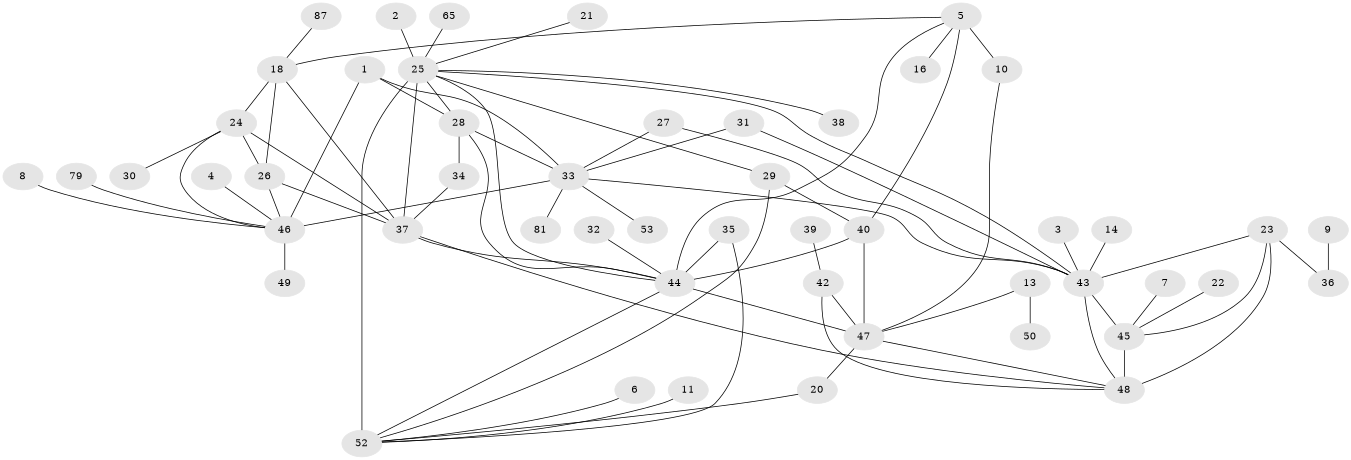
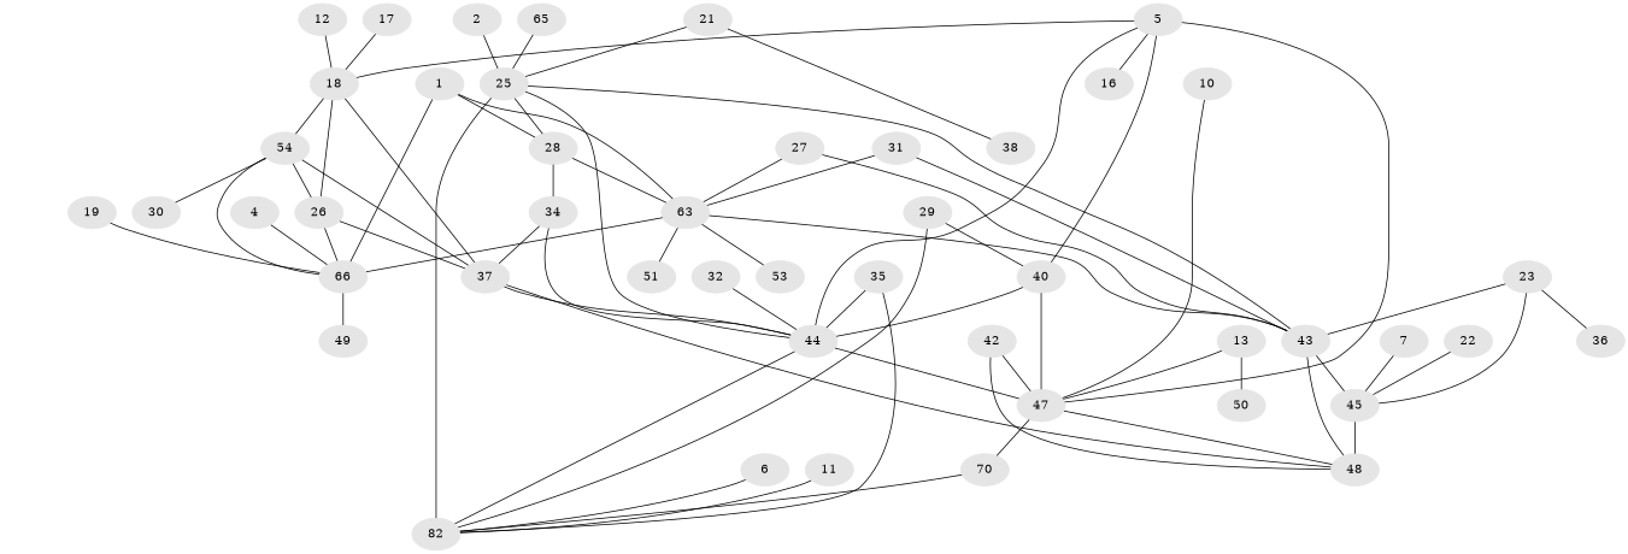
  graph {
    node [color=gray90 style=filled]
    edge [weight=1.0]
    1
    28
-   33
-   46
+   33 [label=63]
+   46 [label=66]
    44
    34
    43
-   51 [label=81]
+   51
    53
    49
    2
    25
-   52
+   52 [label=82]
    37
    29
    38
-   3
    45
    48
    4
    5
    16
    18
    40
    47
-   24
+   24 [label=54]
    26
-   20
+   20 [label=70]
    6
    7
-   8
-   9
    36
    10
    11
+   12
    13
    50
-   14
    n40 [label=65]
-   17 [label=87]
+   17
    30
-   19 [label=79]
+   19
    21
    22
    23
    27
    31
    32
    35
-   39
    42
    1 -- 28
    1 -- 33 [weight=2.0]
    1 -- 46 [weight=2.0]
    28 -- 33 [weight=2.0]
-   28 -- 44
+   34 -- 44
    28 -- 34
    33 -- 46 [weight=4.0]
    33 -- 43
    33 -- 51
    33 -- 53
    46 -- 49
    44 -- 52
    44 -- 47 [weight=2.0]
    34 -- 37
    43 -- 45 [weight=2.0]
    43 -- 48 [weight=2.0]
    2 -- 25
    25 -- 28
    25 -- 44
    25 -- 43
    25 -- 52 [weight=8.0]
-   25 -- 37 [weight=2.0]
-   25 -- 29
-   25 -- 38
+   21 -- 38
    37 -- 44
    37 -- 48
    29 -- 52
    29 -- 40
-   3 -- 43
    45 -- 48 [weight=4.0]
    4 -- 46
    5 -- 44
    5 -- 16
    5 -- 18
    5 -- 40 [weight=2.0]
-   5 -- 10 [weight=2.0]
+   5 -- 47 [weight=2.0]
    18 -- 37 [weight=3.0]
    18 -- 24 [weight=3.0]
    18 -- 26 [weight=3.0]
    40 -- 44 [weight=2.0]
    40 -- 47 [weight=4.0]
    47 -- 48
    47 -- 20
    24 -- 46
    24 -- 37
    24 -- 26
    24 -- 30
    26 -- 46 [weight=2.0]
    26 -- 37
    20 -- 52
    6 -- 52
    7 -- 45
-   8 -- 46
-   9 -- 36
    10 -- 47
    11 -- 52
+   12 -- 18
    13 -- 47
    13 -- 50
-   14 -- 43
    n40 -- 25
    17 -- 18
    19 -- 46
    21 -- 25
    22 -- 45
    23 -- 43
    23 -- 45 [weight=2.0]
-   23 -- 48 [weight=2.0]
    23 -- 36
    27 -- 33
    27 -- 43
    31 -- 33
    31 -- 43
    32 -- 44
    35 -- 44
    35 -- 52
-   39 -- 42
    42 -- 48
    42 -- 47
  }
